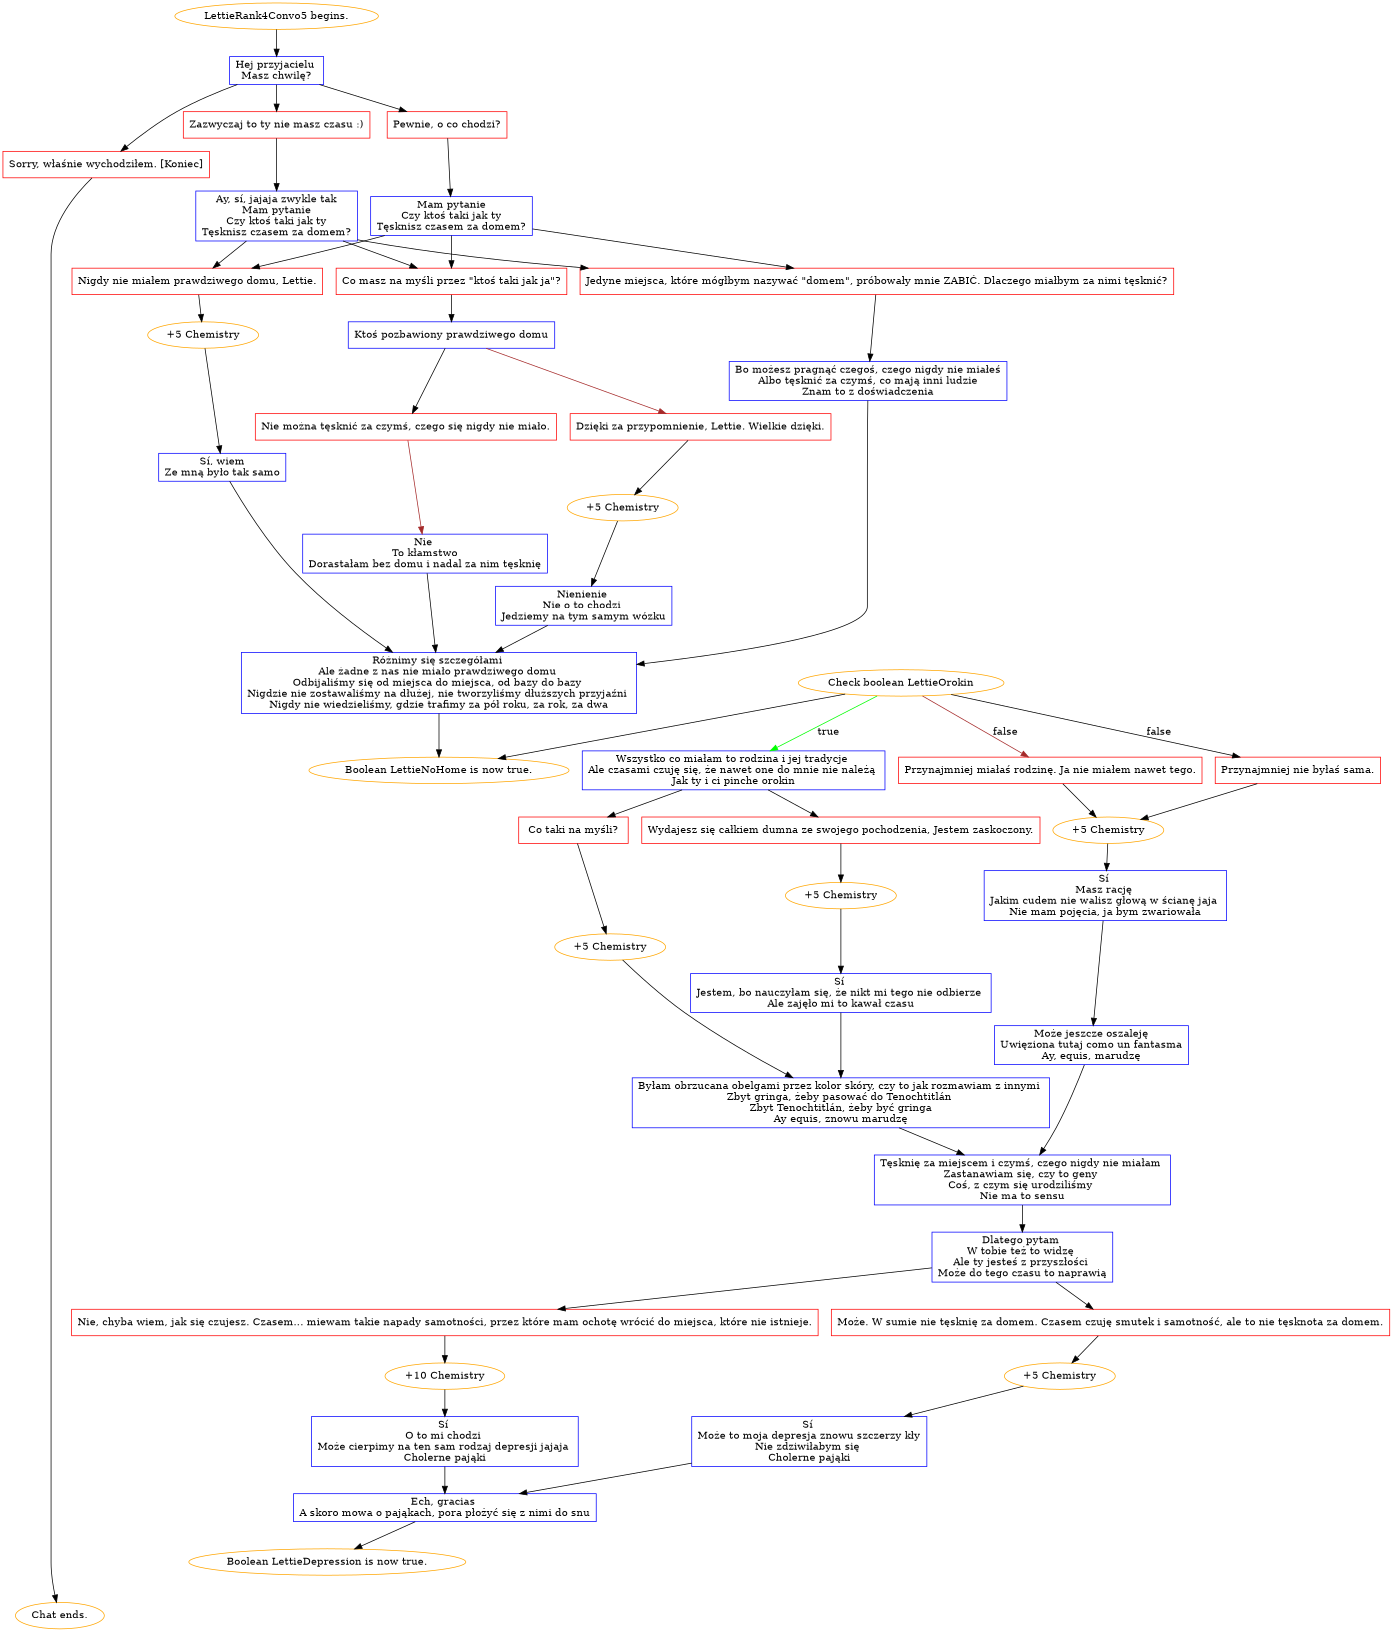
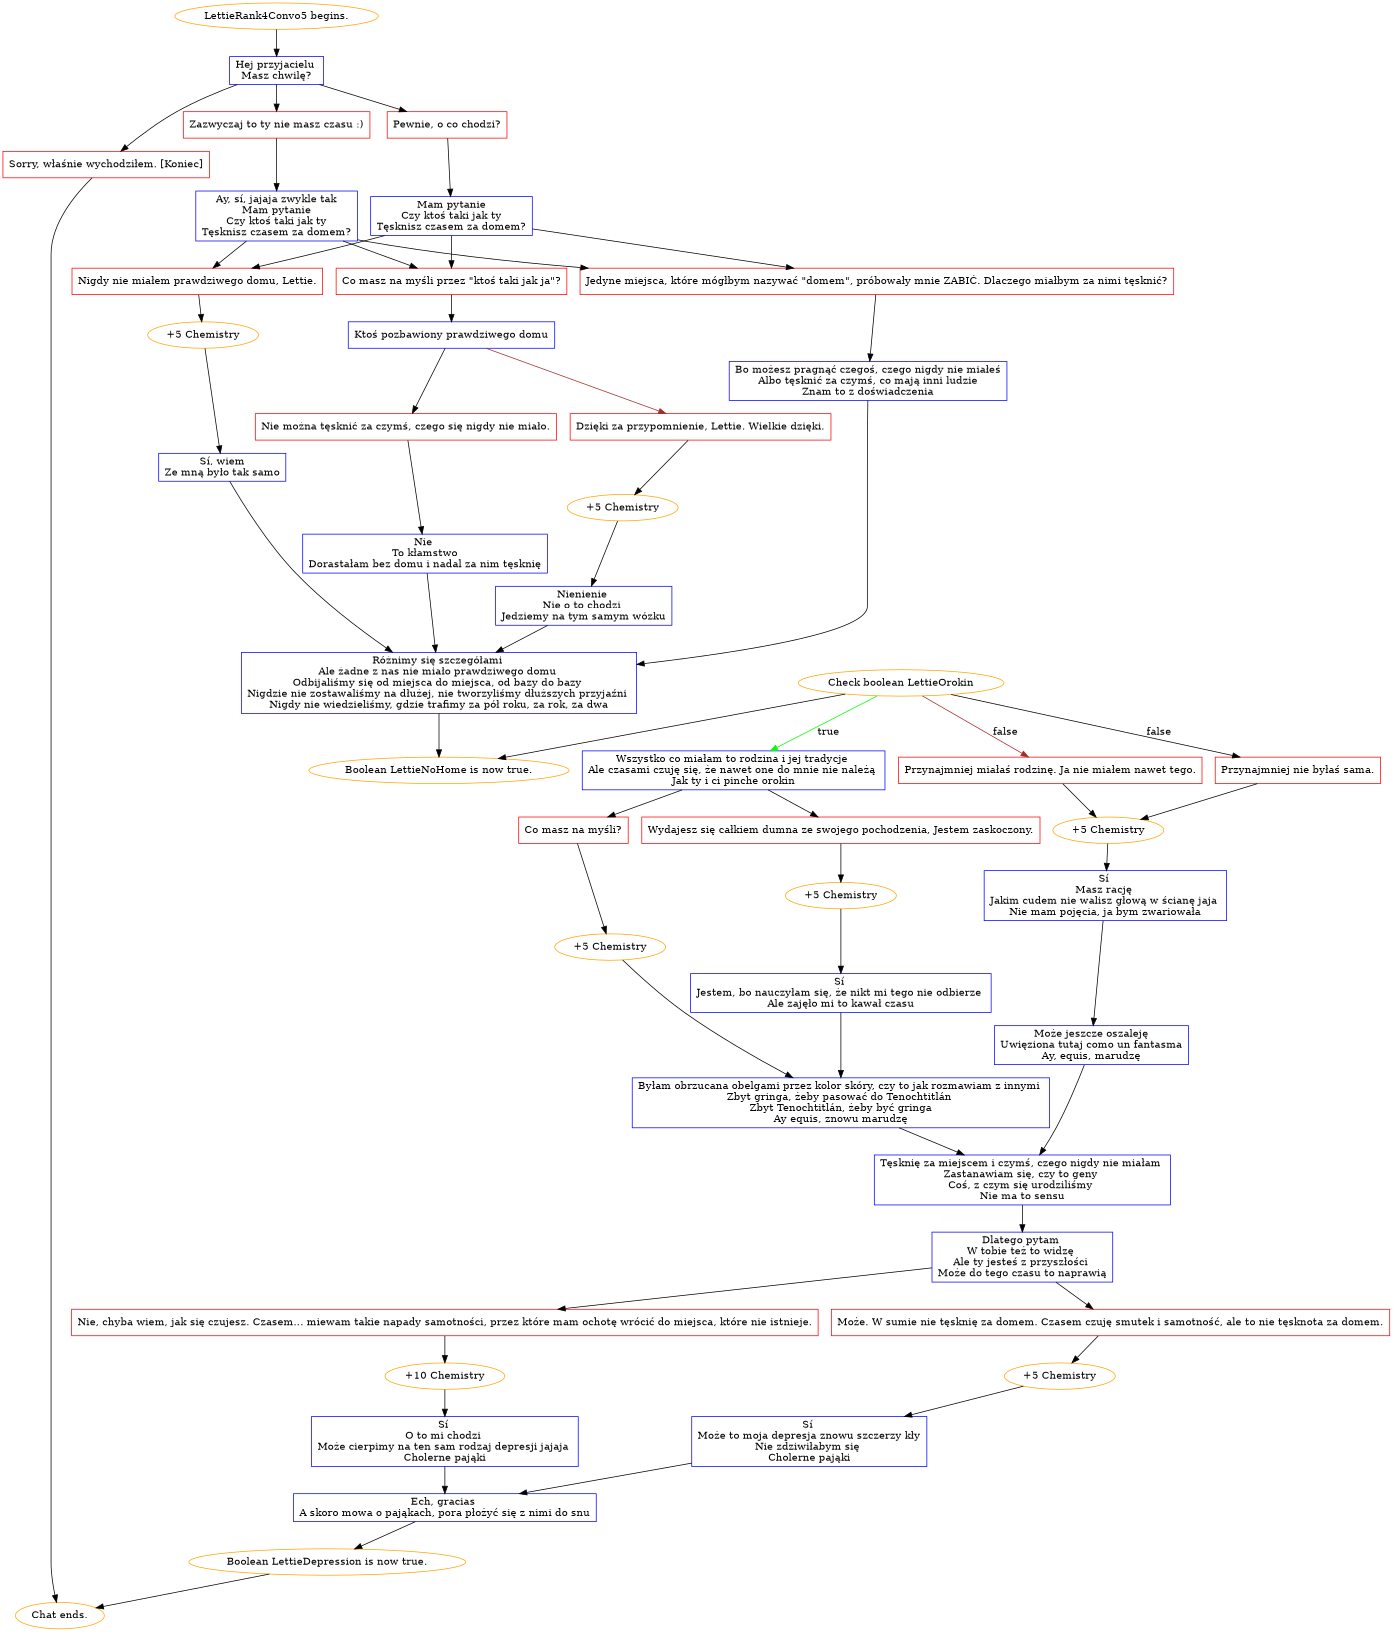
  digraph {
    node [color=blue shape=box]
    "LettieRank4Convo5 begins." [color=orange shape=""]
    n2 [label="Hej przyjacielu \nMasz chwilę?"]
    n3 [color=red label="Zazwyczaj to ty nie masz czasu :)"]
    n4 [color=red label="Pewnie, o co chodzi?"]
    n5 [color=red label="Sorry, właśnie wychodziłem. [Koniec]"]
    n6 [label="Ay, sí, jajaja zwykle tak\nMam pytanie\nCzy ktoś taki jak ty\nTęsknisz czasem za domem?"]
    n7 [label="Mam pytanie\nCzy ktoś taki jak ty\nTęsknisz czasem za domem?"]
    "Chat ends." [color=orange shape=""]
    n9 [color=red label="Nigdy nie miałem prawdziwego domu, Lettie."]
    n10 [color=red label="Co masz na myśli przez \"ktoś taki jak ja\"?"]
    n11 [color=red label="Jedyne miejsca, które mógłbym nazywać \"domem\", próbowały mnie ZABIĆ. Dlaczego miałbym za nimi tęsknić?"]
    n12 [color=orange label="+5 Chemistry" shape=""]
    n13 [label="Ktoś pozbawiony prawdziwego domu"]
    n14 [label="Bo możesz pragnąć czegoś, czego nigdy nie miałeś\nAlbo tęsknić za czymś, co mają inni ludzie\nZnam to z doświadczenia"]
    n15 [label="Sí, wiem\nZe mną było tak samo"]
    n16 [color=red label="Dzięki za przypomnienie, Lettie. Wielkie dzięki."]
    n17 [color=red label="Nie można tęsknić za czymś, czego się nigdy nie miało."]
    n18 [label="Różnimy się szczegółami \nAle żadne z nas nie miało prawdziwego domu \nOdbijaliśmy się od miejsca do miejsca, od bazy do bazy \nNigdzie nie zostawaliśmy na dłużej, nie tworzyliśmy dłuższych przyjaźni \nNigdy nie wiedzieliśmy, gdzie trafimy za pół roku, za rok, za dwa"]
    n19 [color=orange label="+5 Chemistry" shape=""]
    n20 [label="Nie \nTo kłamstwo\nDorastałam bez domu i nadal za nim tęsknię"]
    n21 [color=orange label="Boolean LettieNoHome is now true." shape=""]
    n22 [label="Nienienie \nNie o to chodzi \nJedziemy na tym samym wózku"]
    n23 [color=orange label="Check boolean LettieOrokin" shape=""]
    n24 [label="Wszystko co miałam to rodzina i jej tradycje \nAle czasami czuję się, że nawet one do mnie nie należą \nJak ty i ci pinche orokin"]
    n25 [color=red label="Przynajmniej miałaś rodzinę. Ja nie miałem nawet tego."]
    n26 [color=red label="Przynajmniej nie byłaś sama."]
-   n27 [color=red label="Co taki na myśli?"]
+   n27 [color=red label="Co masz na myśli?"]
    n28 [color=red label="Wydajesz się całkiem dumna ze swojego pochodzenia, Jestem zaskoczony."]
    n29 [color=orange label="+5 Chemistry" shape=""]
    n30 [color=orange label="+5 Chemistry" shape=""]
    n31 [color=orange label="+5 Chemistry" shape=""]
    n32 [label="Sí \nMasz rację \nJakim cudem nie walisz głową w ścianę jaja \nNie mam pojęcia, ja bym zwariowała"]
    n33 [label="Byłam obrzucana obelgami przez kolor skóry, czy to jak rozmawiam z innymi \nZbyt gringa, żeby pasować do Tenochtitlán \nZbyt Tenochtitlán, żeby być gringa\nAy equis, znowu marudzę"]
    n34 [label="Sí \nJestem, bo nauczyłam się, że nikt mi tego nie odbierze \nAle zajęło mi to kawał czasu"]
    n35 [label="Może jeszcze oszaleję\nUwięziona tutaj como un fantasma\nAy, equis, marudzę"]
    n36 [label="Tęsknię za miejscem i czymś, czego nigdy nie miałam \nZastanawiam się, czy to geny \nCoś, z czym się urodziliśmy \nNie ma to sensu"]
    n37 [label="Dlatego pytam \nW tobie też to widzę \nAle ty jesteś z przyszłości \nMoże do tego czasu to naprawią"]
    n38 [color=red label="Nie, chyba wiem, jak się czujesz. Czasem... miewam takie napady samotności, przez które mam ochotę wrócić do miejsca, które nie istnieje."]
    n39 [color=red label="Może. W sumie nie tęsknię za domem. Czasem czuję smutek i samotność, ale to nie tęsknota za domem."]
    n40 [color=orange label="+10 Chemistry" shape=""]
    n41 [color=orange label="+5 Chemistry" shape=""]
    n42 [label="Sí \nO to mi chodzi \nMoże cierpimy na ten sam rodzaj depresji jajaja \nCholerne pająki"]
    n43 [label="Sí \nMoże to moja depresja znowu szczerzy kły\nNie zdziwiłabym się \nCholerne pająki"]
    n44 [label="Ech, gracias \nA skoro mowa o pająkach, pora płożyć się z nimi do snu"]
    n45 [color=orange label="Boolean LettieDepression is now true." shape=""]
    "LettieRank4Convo5 begins." -> n2
    n2 -> n3
    n2 -> n4
    n2 -> n5
    n3 -> n6
    n4 -> n7
    n5 -> "Chat ends."
    n6 -> n9
    n6 -> n10
    n6 -> n11
    n7 -> n9
    n7 -> n10
    n7 -> n11
    n9 -> n12
    n10 -> n13
    n11 -> n14
    n12 -> n15
    n13 -> n16 [color=brown]
    n13 -> n17
    n14 -> n18
    n15 -> n18
    n16 -> n19
-   n17 -> n20 [color=brown]
+   n17 -> n20
    n18 -> n21
    n19 -> n22
    n20 -> n18
    n22 -> n18
    n23 -> n21
    n23 -> n24 [color=green label=true]
    n23 -> n25 [color=brown label=false]
    n23 -> n26 [color=black label=false]
    n24 -> n27
    n24 -> n28
    n25 -> n29
    n26 -> n29
    n27 -> n30
    n28 -> n31
    n29 -> n32
    n30 -> n33
    n31 -> n34
    n32 -> n35
    n33 -> n36
    n34 -> n33
    n35 -> n36
    n36 -> n37
    n37 -> n38
    n37 -> n39
    n38 -> n40
    n39 -> n41
    n40 -> n42
    n41 -> n43
    n42 -> n44
    n43 -> n44
    n44 -> n45
+   n45 -> "Chat ends."
  }
